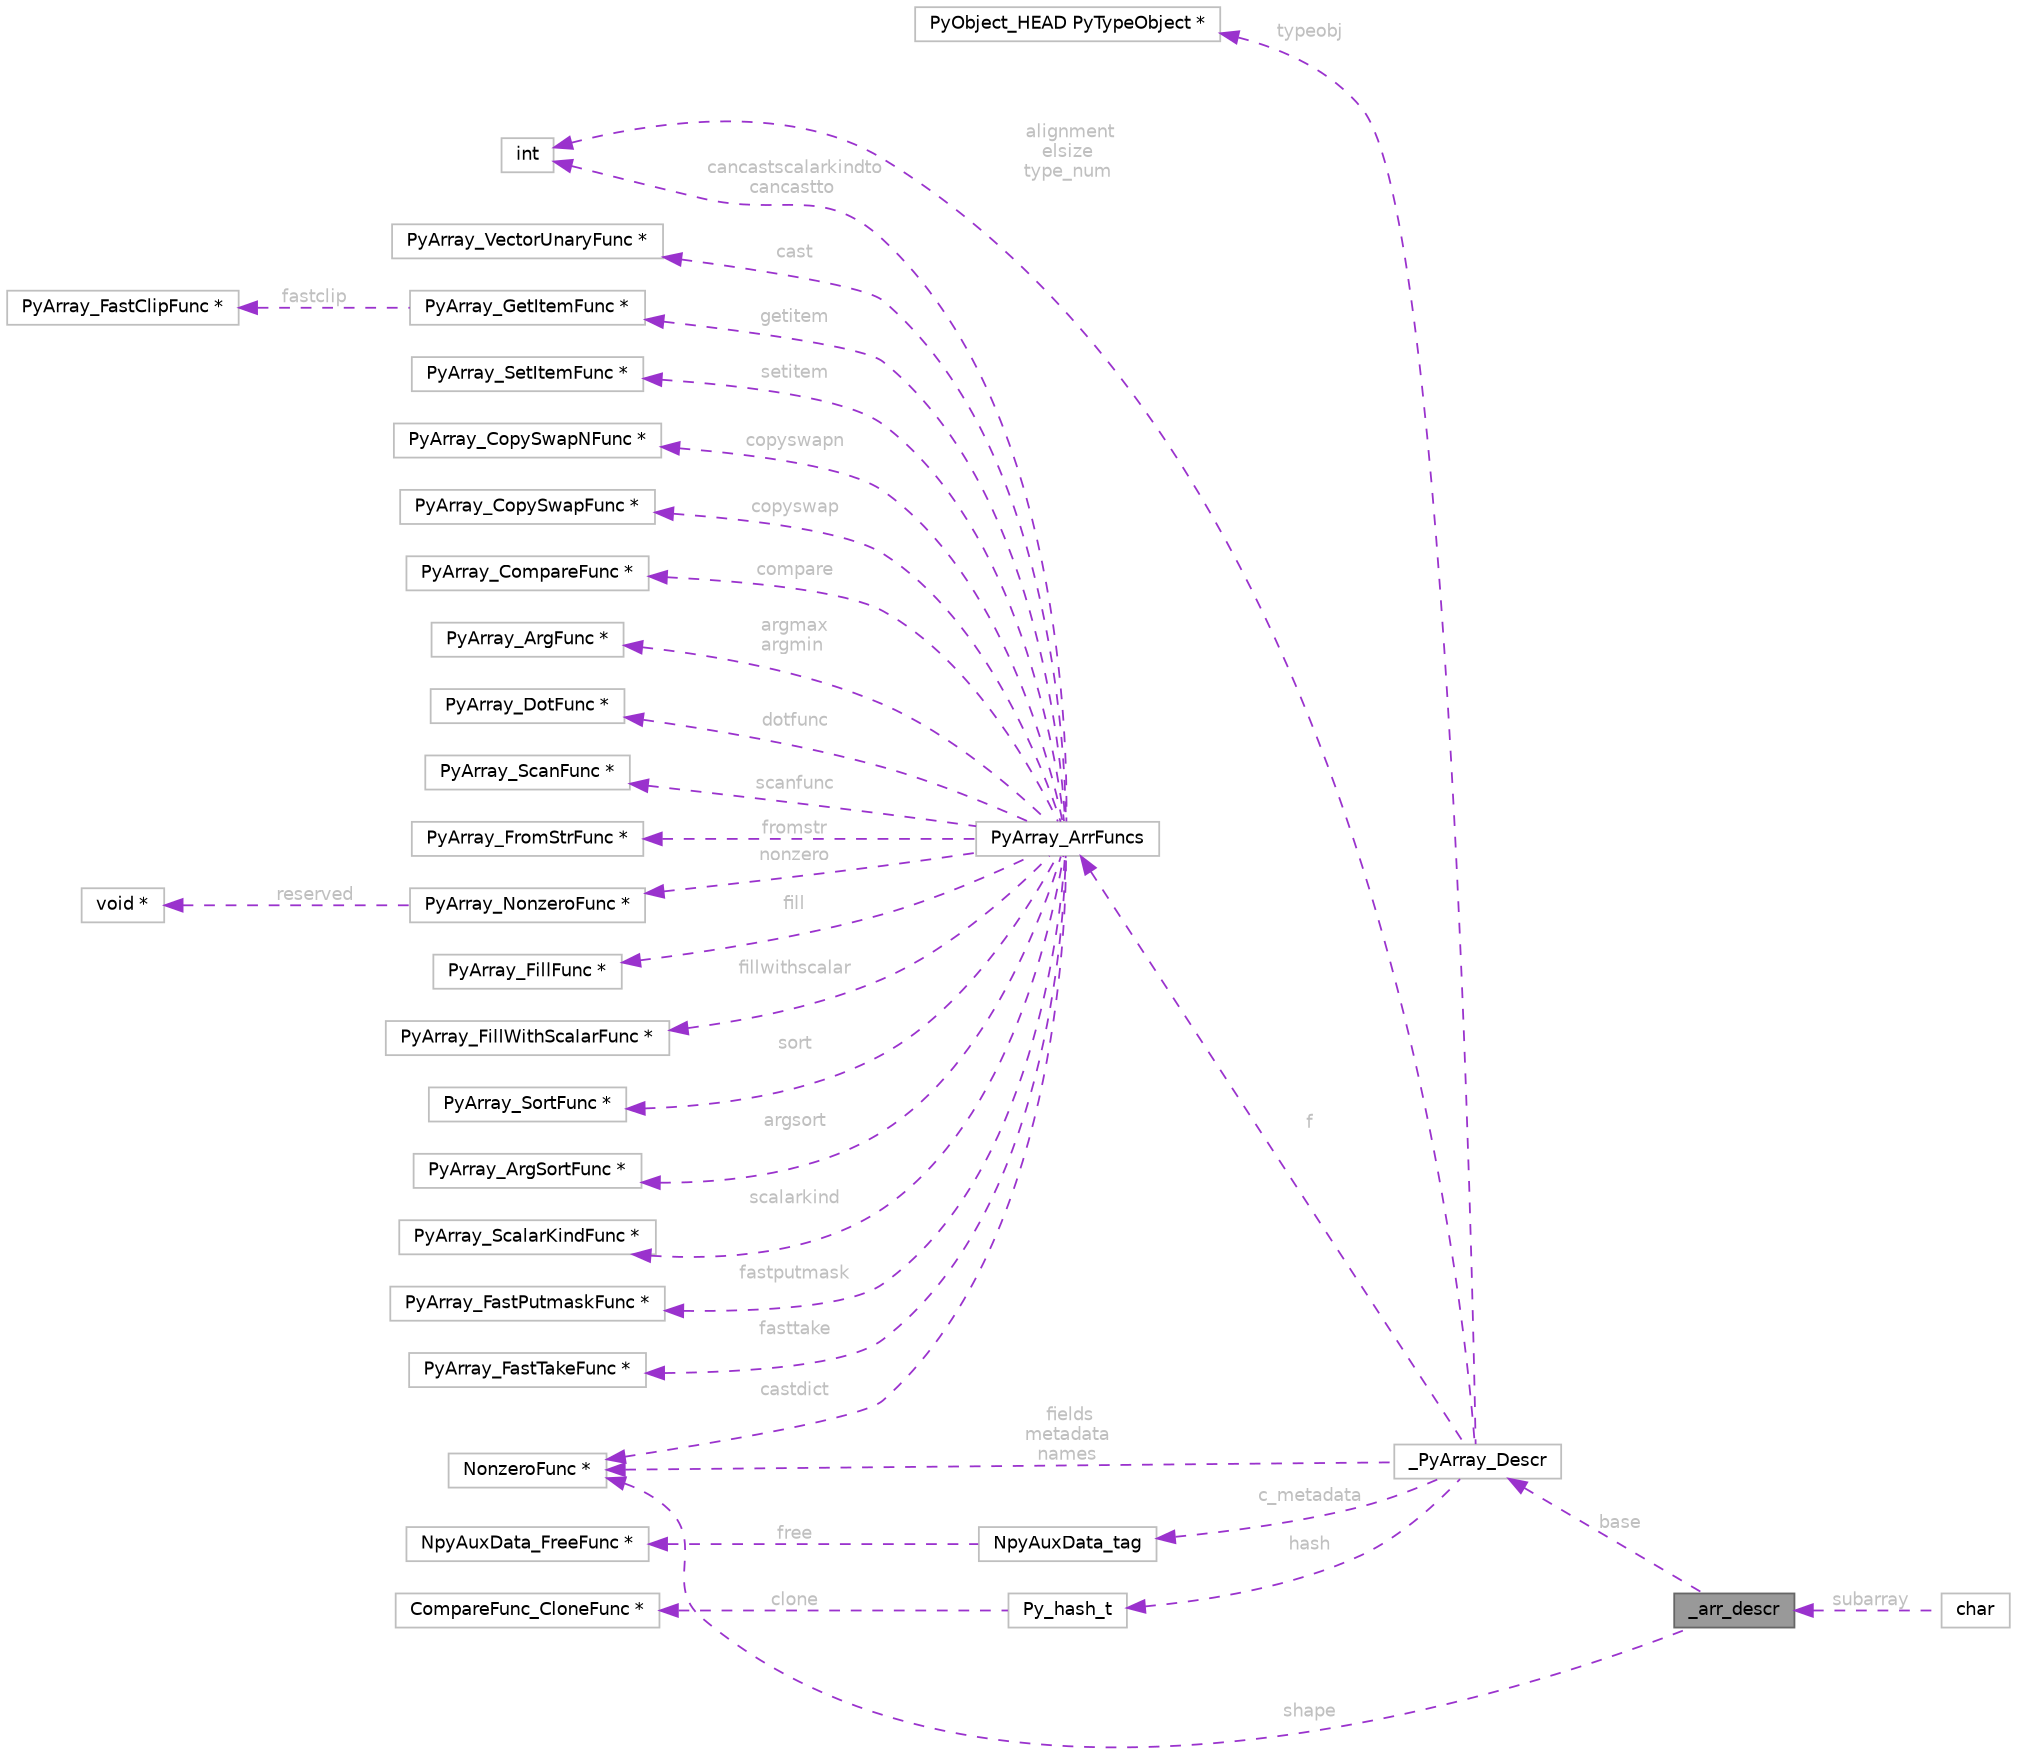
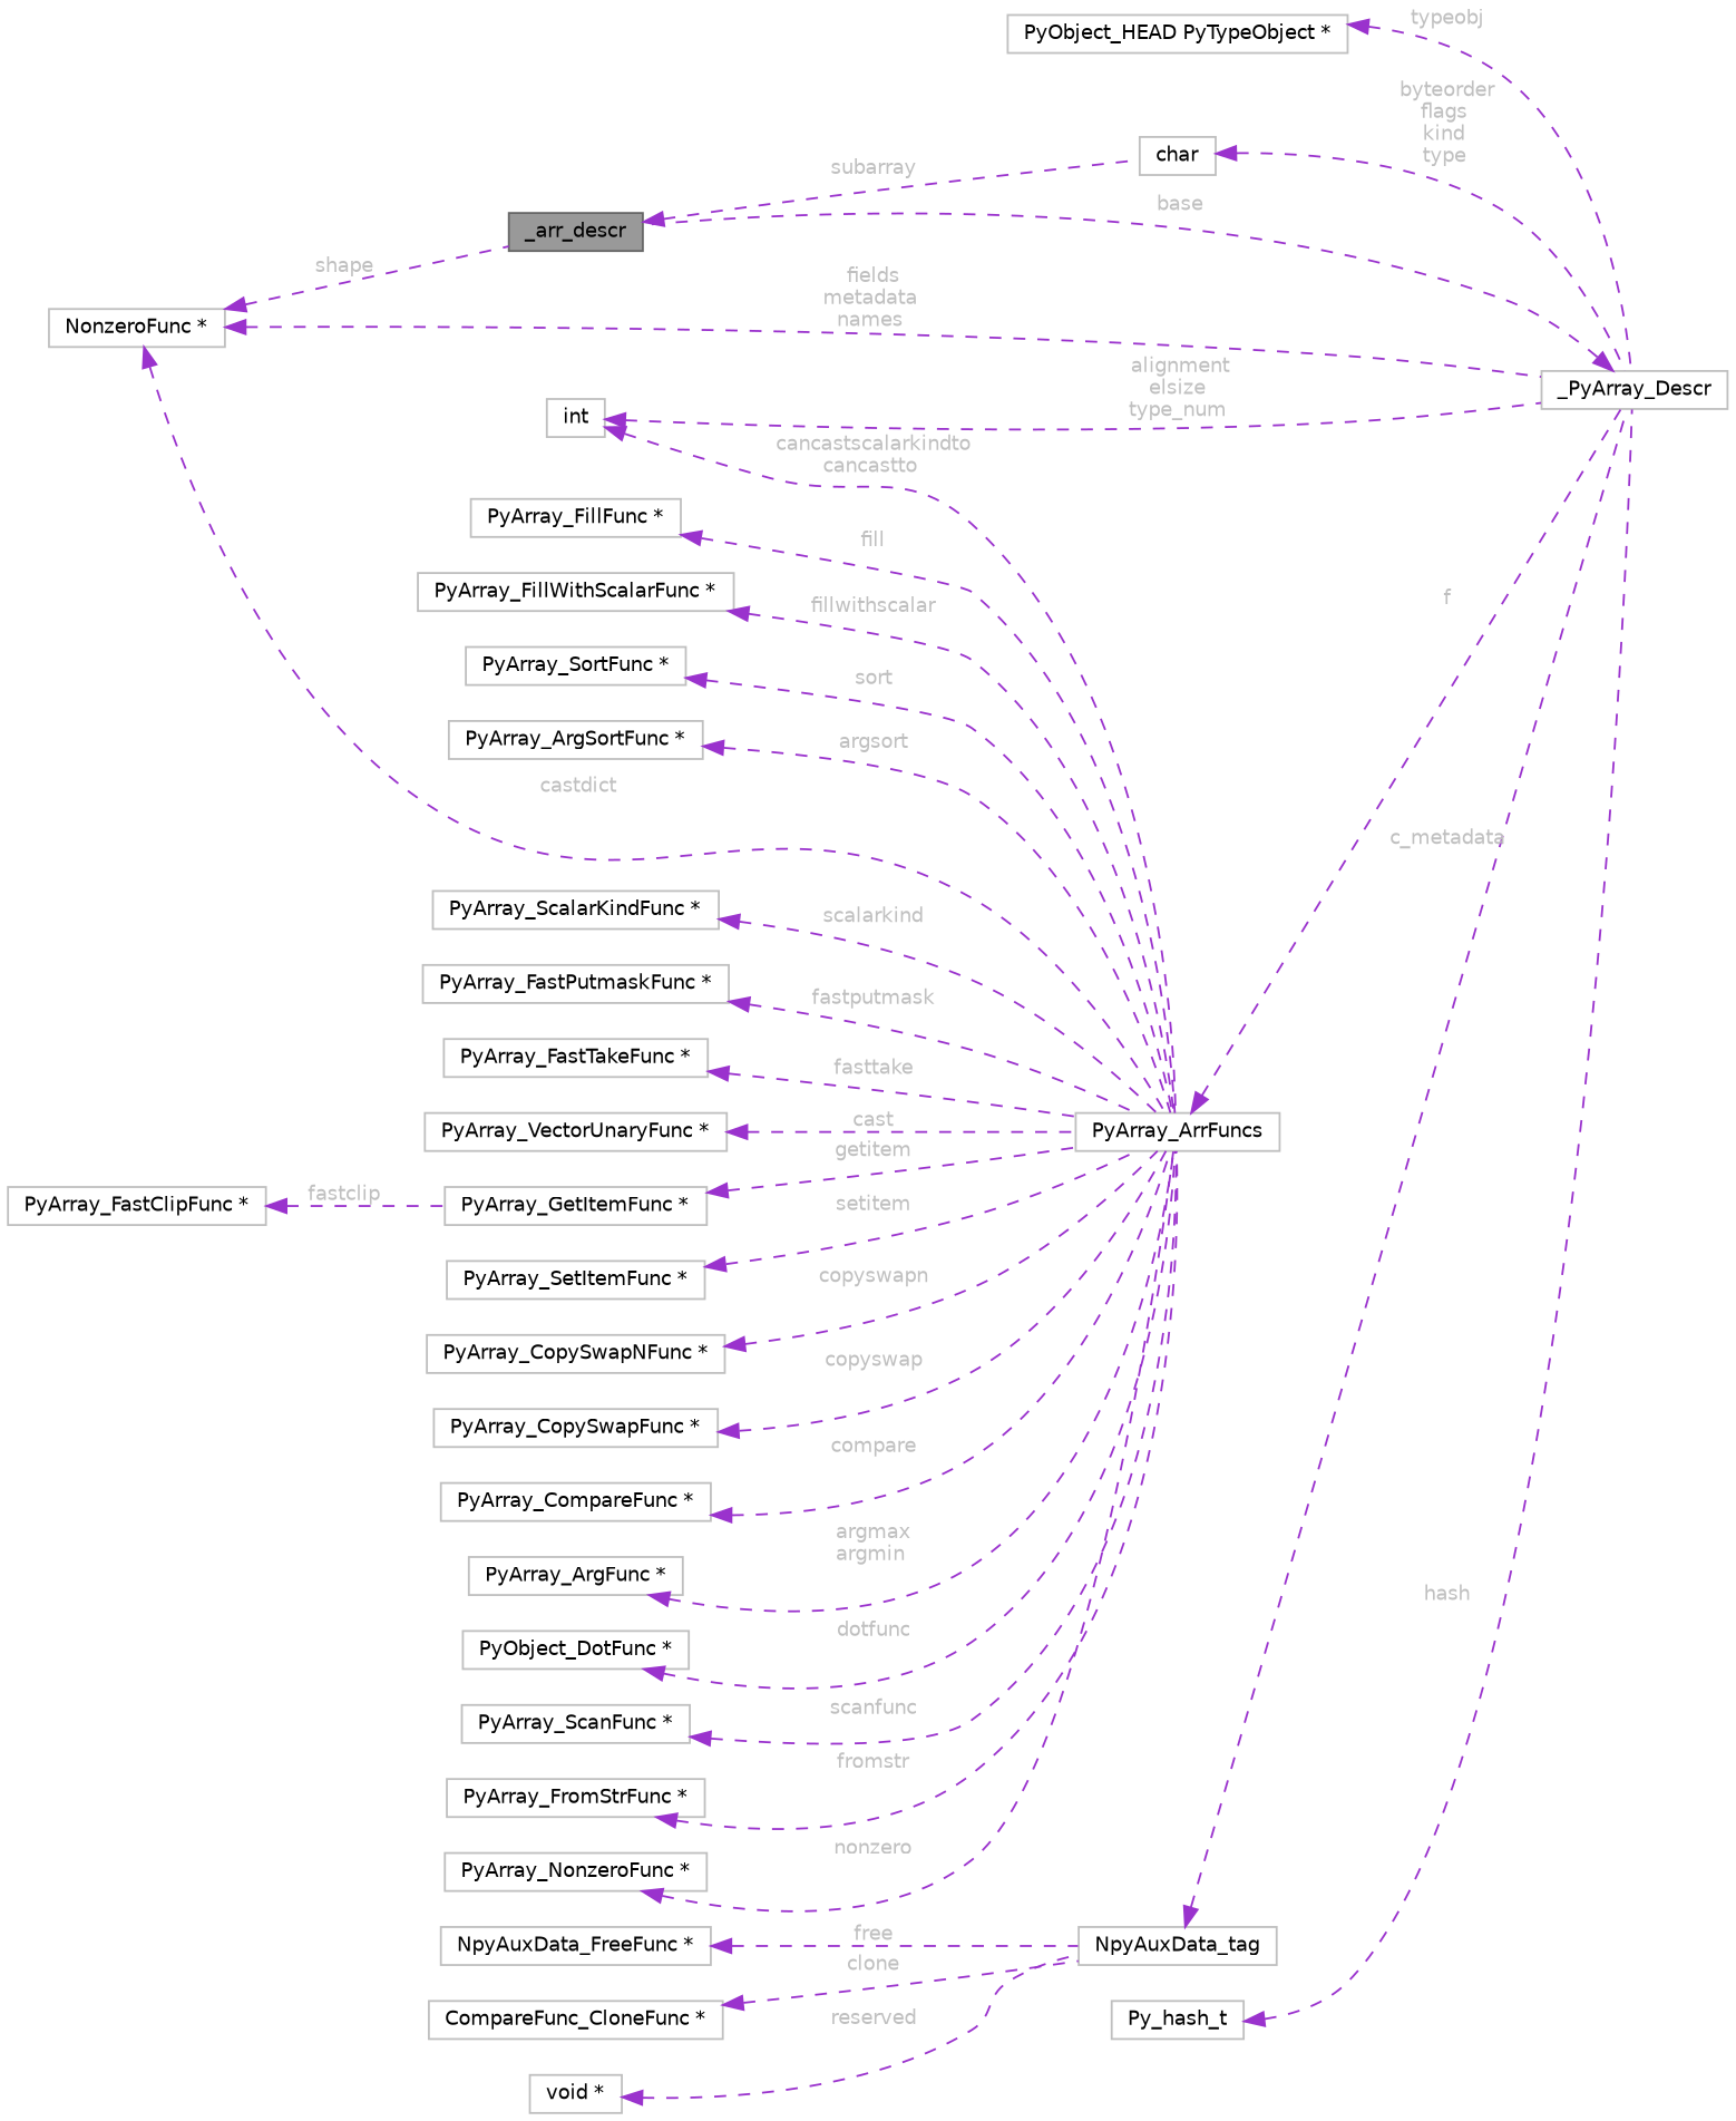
  digraph {
    rankdir=LR
    node [color=grey75 fillcolor=white fontname=Helvetica fontsize=10 shape=box style=filled]
    edge [color=darkorchid3 dir=back fontcolor=grey fontname=Helvetica fontsize=10 labelfontname=Helvetica labelfontsize=10 style=dashed]
    n1 [color=gray40 fillcolor=grey60 fontcolor=black height=0.2 label=_arr_descr width=0.4]
    n2 [height=0.2 label=char width=0.4]
    n3 [height=0.2 label=_PyArray_Descr width=0.4]
    n4 [height=0.2 label="PyObject_HEAD PyTypeObject *" width=0.4]
    n5 [height=0.2 label=int width=0.4]
    n6 [height=0.2 label=PyArray_ArrFuncs width=0.4]
    n7 [height=0.2 label="NonzeroFunc *" width=0.4]
    n8 [height=0.2 label="PyArray_VectorUnaryFunc *" width=0.4]
    n9 [height=0.2 label="PyArray_GetItemFunc *" width=0.4]
    n10 [height=0.2 label="PyArray_SetItemFunc *" width=0.4]
    n11 [height=0.2 label="PyArray_CopySwapNFunc *" width=0.4]
    n12 [height=0.2 label="PyArray_CopySwapFunc *" width=0.4]
    n13 [height=0.2 label="PyArray_CompareFunc *" width=0.4]
    n14 [height=0.2 label="PyArray_ArgFunc *" width=0.4]
-   n15 [height=0.2 label="PyArray_DotFunc *" width=0.4]
+   n15 [height=0.2 label="PyObject_DotFunc *" width=0.4]
    n16 [height=0.2 label="PyArray_ScanFunc *" width=0.4]
    n17 [height=0.2 label="PyArray_FromStrFunc *" width=0.4]
    n18 [height=0.2 label="PyArray_NonzeroFunc *" width=0.4]
    n19 [height=0.2 label="PyArray_FillFunc *" width=0.4]
    n20 [height=0.2 label="PyArray_FillWithScalarFunc *" width=0.4]
    n21 [height=0.2 label="PyArray_SortFunc *" width=0.4]
    n22 [height=0.2 label="PyArray_ArgSortFunc *" width=0.4]
    n23 [height=0.2 label="PyArray_ScalarKindFunc *" width=0.4]
    n24 [height=0.2 label="PyArray_FastClipFunc *" width=0.4]
    n25 [height=0.2 label="PyArray_FastPutmaskFunc *" width=0.4]
    n26 [height=0.2 label="PyArray_FastTakeFunc *" width=0.4]
    n27 [height=0.2 label=NpyAuxData_tag width=0.4]
    n28 [height=0.2 label="NpyAuxData_FreeFunc *" width=0.4]
    n29 [height=0.2 label="CompareFunc_CloneFunc *" width=0.4]
    n30 [height=0.2 label="void *" width=0.4]
    n31 [height=0.2 label=Py_hash_t width=0.4]
    n1 -> n2 [label=" subarray"]
+   n2 -> n3 [label=" byteorder\nflags\nkind\ntype"]
    n3 -> n1 [label=" base"]
    n4 -> n3 [label=" typeobj"]
    n5 -> n3 [label=" alignment\nelsize\ntype_num"]
    n5 -> n6 [label=" cancastscalarkindto\ncancastto"]
    n6 -> n3 [label=" f"]
    n7 -> n1 [label=" shape"]
    n7 -> n3 [label=" fields\nmetadata\nnames"]
    n7 -> n6 [label=" castdict"]
    n8 -> n6 [label=" cast"]
    n9 -> n6 [label=" getitem"]
    n10 -> n6 [label=" setitem"]
    n11 -> n6 [label=" copyswapn"]
    n12 -> n6 [label=" copyswap"]
    n13 -> n6 [label=" compare"]
    n14 -> n6 [label=" argmax\nargmin"]
    n15 -> n6 [label=" dotfunc"]
    n16 -> n6 [label=" scanfunc"]
    n17 -> n6 [label=" fromstr"]
    n18 -> n6 [label=" nonzero"]
    n19 -> n6 [label=" fill"]
    n20 -> n6 [label=" fillwithscalar"]
    n21 -> n6 [label=" sort"]
    n22 -> n6 [label=" argsort"]
    n23 -> n6 [label=" scalarkind"]
    n24 -> n9 [label=" fastclip"]
    n25 -> n6 [label=" fastputmask"]
    n26 -> n6 [label=" fasttake"]
    n27 -> n3 [label=" c_metadata"]
    n28 -> n27 [label=" free"]
-   n29 -> n31 [label=" clone"]
-   n30 -> n18 [label=" reserved"]
+   n29 -> n27 [label=" clone"]
+   n30 -> n27 [label=" reserved"]
    n31 -> n3 [label=" hash"]
  }
